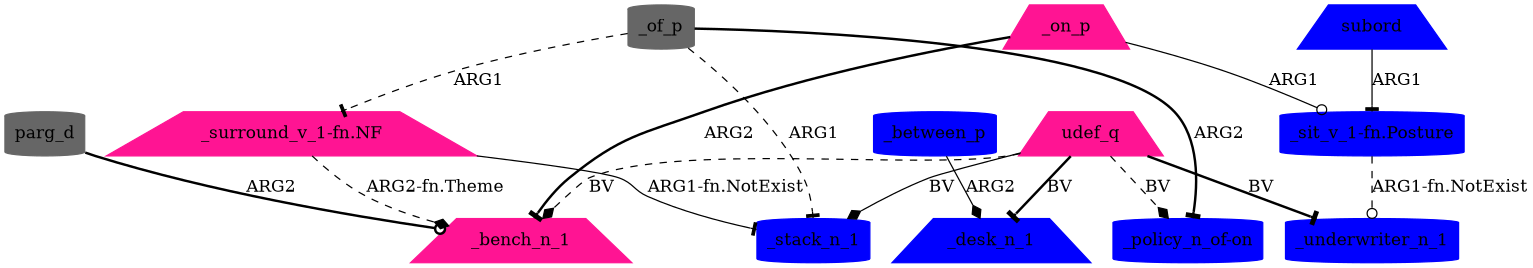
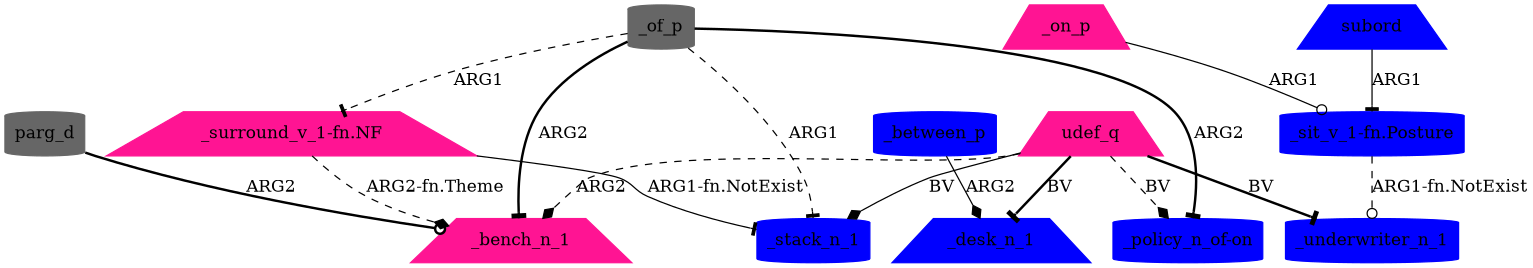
  digraph {
    node [color=blue shape=cylinder style=filled]
    edge [arrowhead=tee style=dashed]
    parg_d [color=gray40]
    _bench_n_1 [color=deeppink shape=trapezium]
    "_surround_v_1-fn.NF" [color=deeppink shape=trapezium]
    _stack_n_1
    _desk_n_1 [shape=trapezium]
    _between_p
    udef_q [color=deeppink shape=trapezium]
    "_policy_n_of-on"
    _underwriter_n_1
    _of_p [color=gray40]
    subord [shape=trapezium]
    "_sit_v_1-fn.Posture"
    _on_p [color=deeppink shape=trapezium]
    parg_d -> _bench_n_1 [arrowhead=odot label=ARG2 style=bold]
    "_surround_v_1-fn.NF" -> _bench_n_1 [arrowhead=diamond label="ARG2-fn.Theme"]
    "_surround_v_1-fn.NF" -> _stack_n_1 [label="ARG1-fn.NotExist" style=solid]
    _between_p -> _desk_n_1 [arrowhead=diamond label=ARG2 style=solid]
-   udef_q -> _bench_n_1 [arrowhead=diamond label=BV]
+   udef_q -> _bench_n_1 [arrowhead=diamond label=ARG2]
    udef_q -> _stack_n_1 [arrowhead=diamond label=BV style=solid]
    udef_q -> _desk_n_1 [label=BV style=bold]
    udef_q -> "_policy_n_of-on" [arrowhead=diamond label=BV]
    udef_q -> _underwriter_n_1 [label=BV style=bold]
    _of_p -> "_surround_v_1-fn.NF" [label=ARG1]
    _of_p -> _stack_n_1 [label=ARG1]
    _of_p -> "_policy_n_of-on" [label=ARG2 style=bold]
    subord -> "_sit_v_1-fn.Posture" [label=ARG1 style=solid]
    "_sit_v_1-fn.Posture" -> _underwriter_n_1 [arrowhead=odot label="ARG1-fn.NotExist"]
-   _on_p -> _bench_n_1 [label=ARG2 style=bold]
+   _of_p -> _bench_n_1 [label=ARG2 style=bold]
    _on_p -> "_sit_v_1-fn.Posture" [arrowhead=odot label=ARG1 style=solid]
  }
